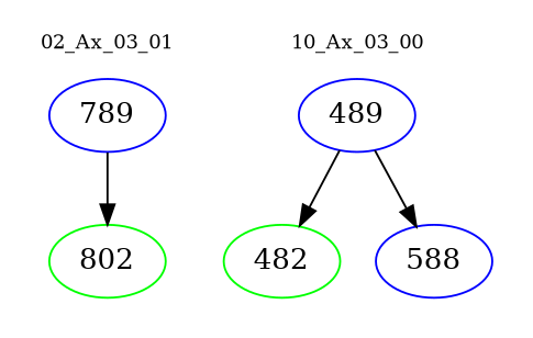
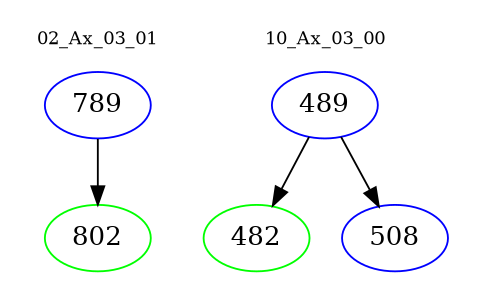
  digraph {
    node [color=blue]
    edge [color=black]
    n1 [label=789]
    n2 [color=green label=802]
    n3 [label=489]
    n4 [color=green label=482]
-   n5 [label=588]
+   n5 [label=508]
    subgraph cluster_1 {
      color=white
      fontsize=10
      label="02_Ax_03_01"
      n1
      n2
    }
    subgraph cluster_2 {
      color=white
      fontsize=10
      label="10_Ax_03_00"
      n3
      n4
      n5
    }
    n1 -> n2
    n3 -> n4
    n3 -> n5
  }
